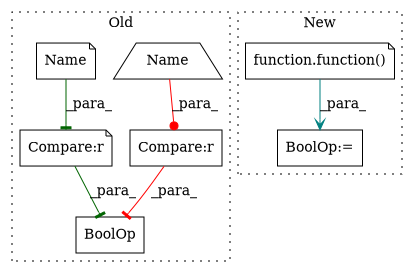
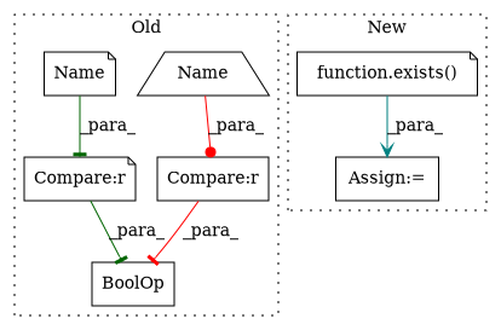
  digraph {
    node [a=40 l=4 s=1904 shape=box]
    edge [arrowhead=tee color=red]
    n1 [a=72 l=44 label=BoolOp]
    n2 [l=19 label="Compare:r"]
    n3 [l=20 label="Compare:r" s=1928 shape=note]
    n4 [a=87 label=Name s=1919 shape=trapezium]
    n5 [a=87 label=Name s=1944 shape=note]
-   n6 [a=75 l="7,1" label="function.function()" s="1932,1951" shape=note]
-   n7 [a=68 l=3 label="BoolOp:=" s=1973]
+   n6 [a=75 l="7,1" label="function.exists()" s="1932,1951" shape=note]
+   n7 [a=68 l=3 label="Assign:=" s=1973]
    subgraph cluster_1 {
      label=Old
      style=dotted
      n1
      n2
      n3
      n4
      n5
    }
    subgraph cluster_2 {
      label=New
      style=dotted
      n6
      n7
    }
    n2 -> n1 [label=_para_]
    n3 -> n1 [color=darkgreen label=_para_]
    n4 -> n2 [arrowhead=dot label=_para_]
    n5 -> n3 [color=darkgreen label=_para_]
    n6 -> n7 [arrowhead=vee color=teal label=_para_]
  }
